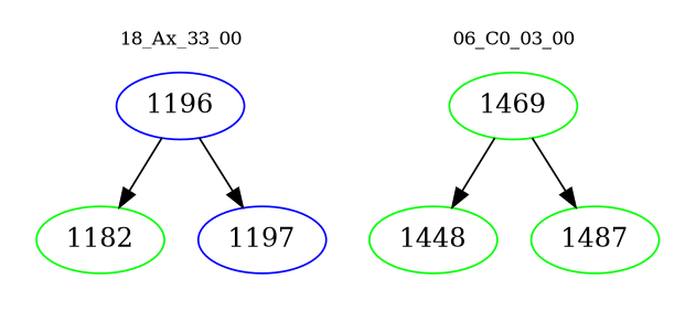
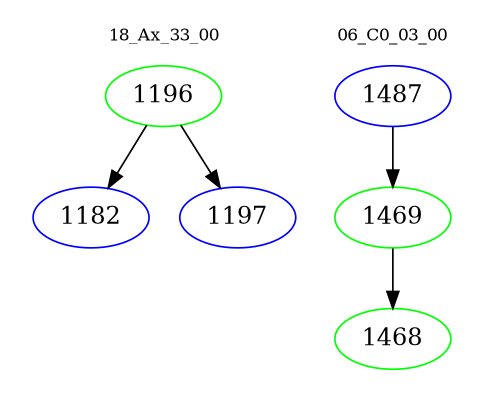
  digraph {
    node [color=green]
    edge [color=black]
-   n1 [color=blue label=1196]
-   n2 [label=1182]
+   n1 [label=1196]
+   n2 [color=blue label=1182]
    n3 [color=blue label=1197]
    n4 [label=1469]
-   n5 [label=1448]
-   n6 [label=1487]
+   n5 [label=1468]
+   n6 [color=blue label=1487]
    subgraph cluster_1 {
      color=white
      fontsize=10
      label="18_Ax_33_00"
      n1
      n2
      n3
    }
    subgraph cluster_2 {
      color=white
      fontsize=10
      label="06_C0_03_00"
      n4
      n5
      n6
    }
    n1 -> n2
    n1 -> n3
    n4 -> n5
-   n4 -> n6
+   n6 -> n4
  }
